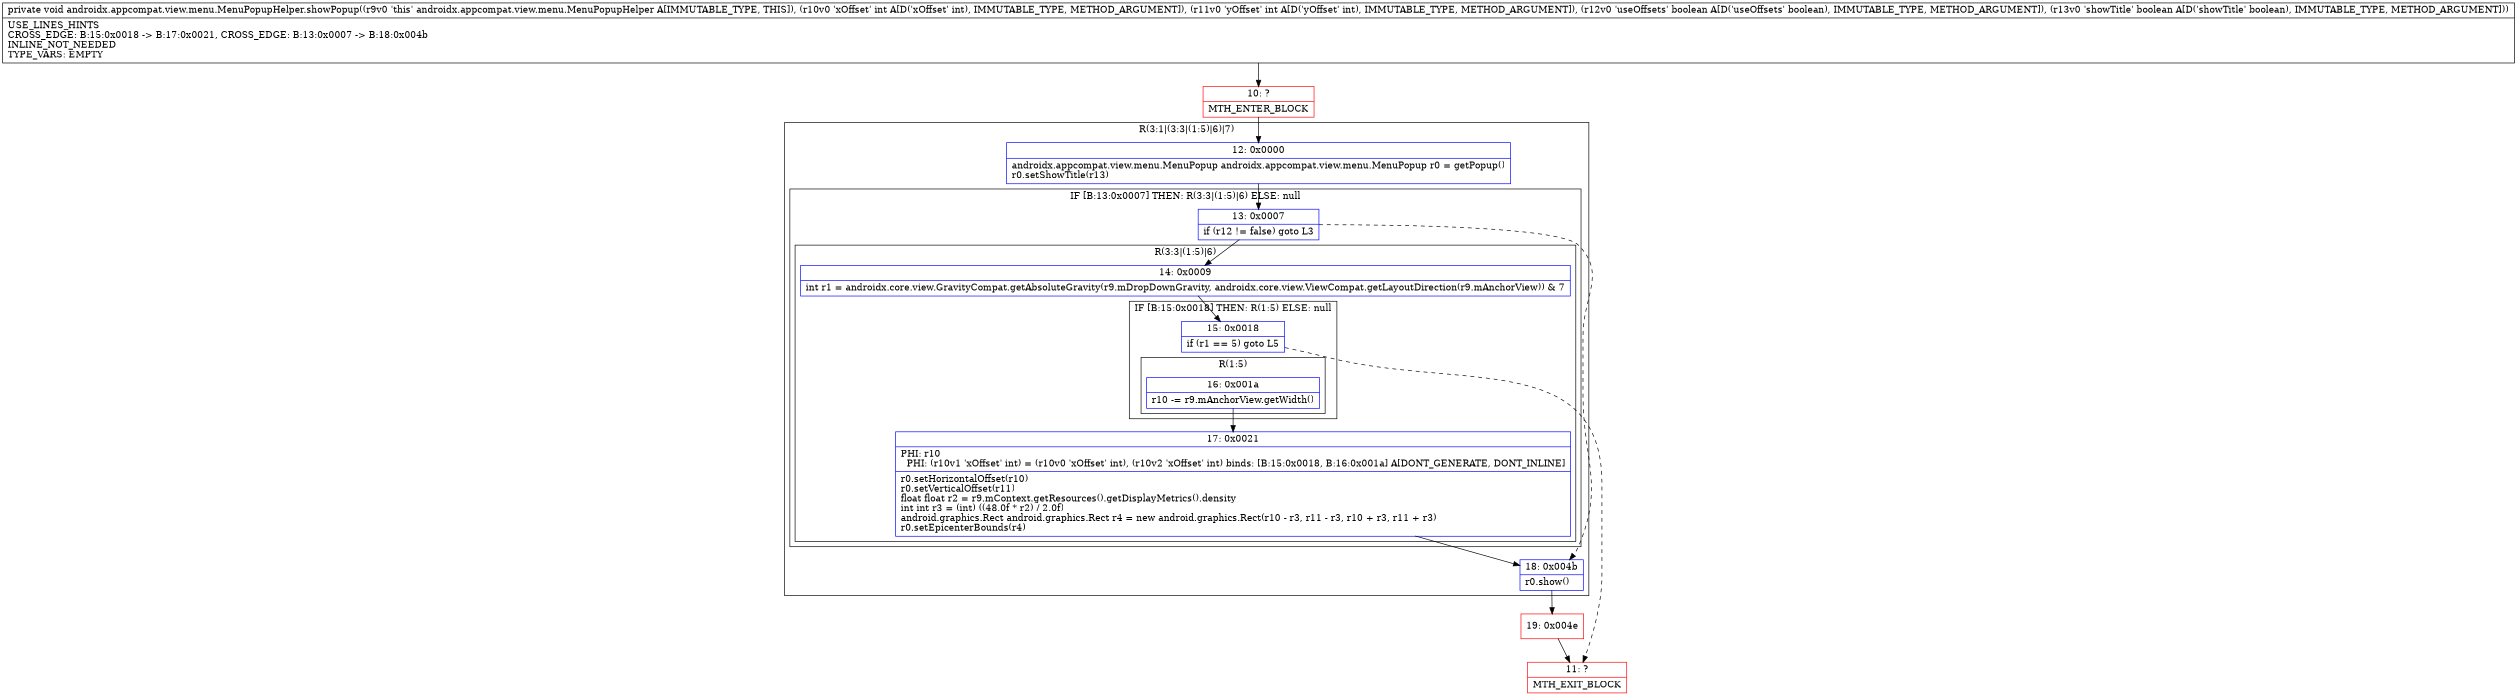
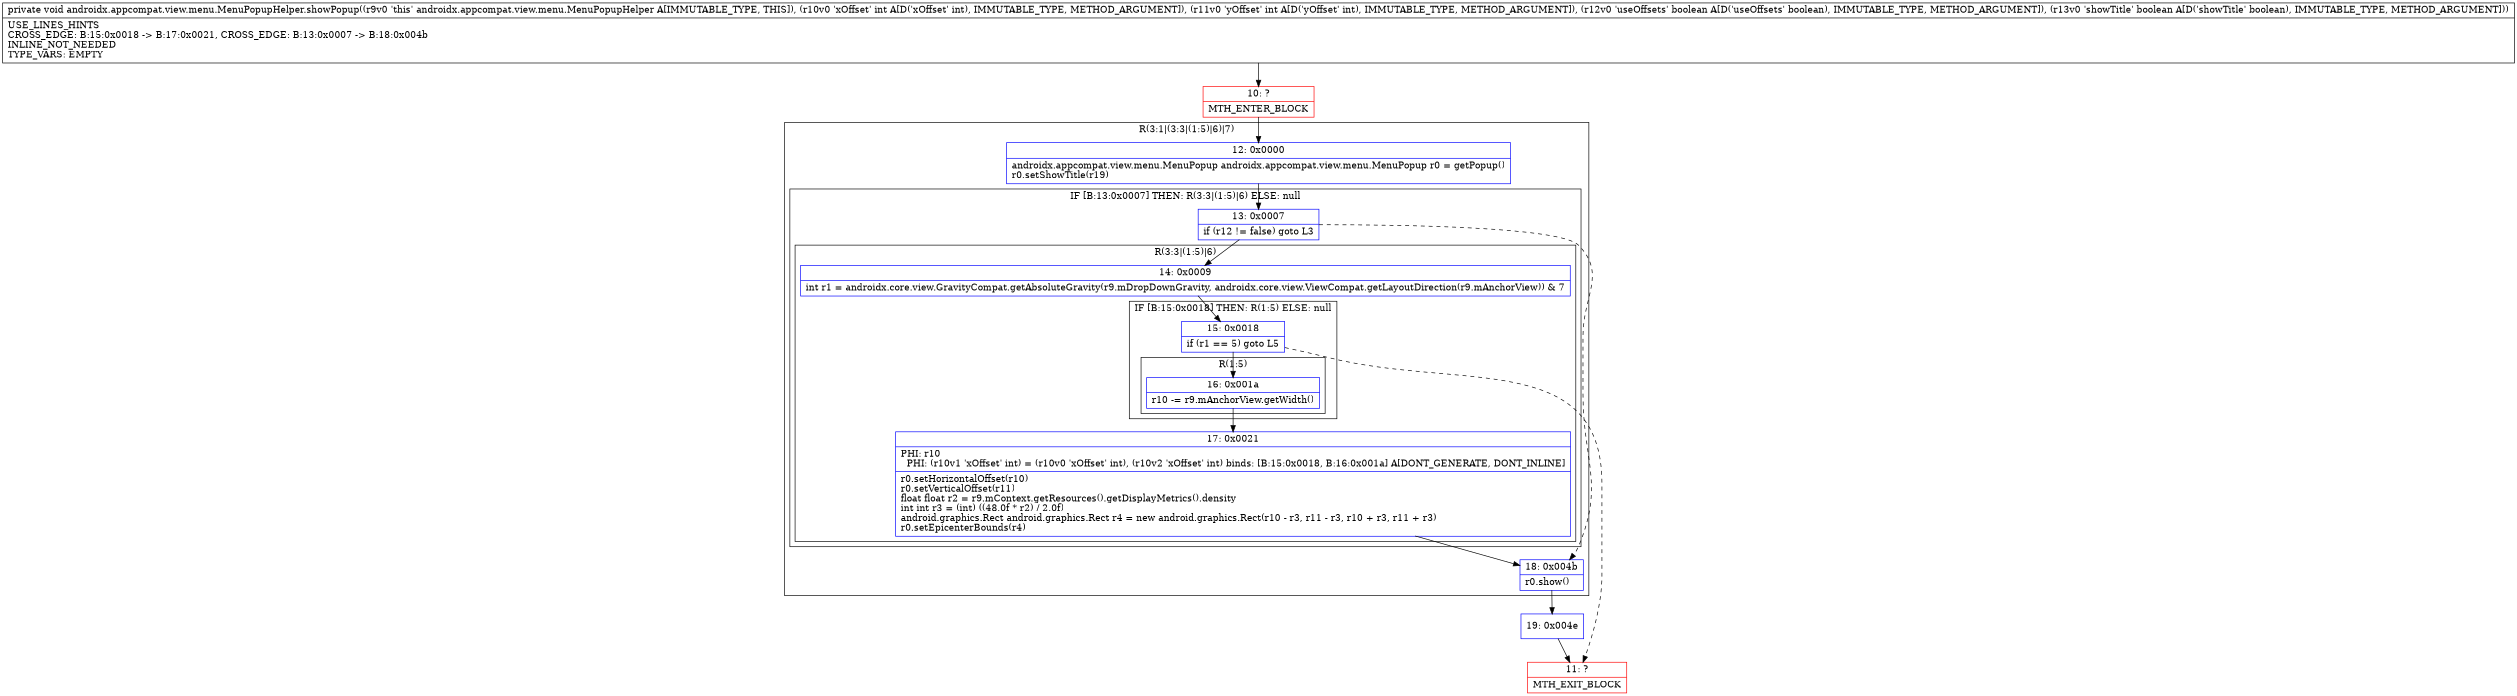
  digraph {
    node [color=blue shape=record]
    n1 [label="{16\:\ 0x001a|r10 \-= r9.mAnchorView.getWidth()\l}"]
    n2 [label="{15\:\ 0x0018|if (r1 == 5) goto L5\l}"]
    n3 [label="{14\:\ 0x0009|int r1 = androidx.core.view.GravityCompat.getAbsoluteGravity(r9.mDropDownGravity, androidx.core.view.ViewCompat.getLayoutDirection(r9.mAnchorView)) & 7\l}"]
    n4 [label="{17\:\ 0x0021|PHI: r10 \l  PHI: (r10v1 'xOffset' int) = (r10v0 'xOffset' int), (r10v2 'xOffset' int) binds: [B:15:0x0018, B:16:0x001a] A[DONT_GENERATE, DONT_INLINE]\l|r0.setHorizontalOffset(r10)\lr0.setVerticalOffset(r11)\lfloat float r2 = r9.mContext.getResources().getDisplayMetrics().density\lint int r3 = (int) ((48.0f * r2) \/ 2.0f)\landroid.graphics.Rect android.graphics.Rect r4 = new android.graphics.Rect(r10 \- r3, r11 \- r3, r10 + r3, r11 + r3)\lr0.setEpicenterBounds(r4)\l}"]
    n5 [label="{13\:\ 0x0007|if (r12 != false) goto L3\l}"]
-   n6 [label="{12\:\ 0x0000|androidx.appcompat.view.menu.MenuPopup androidx.appcompat.view.menu.MenuPopup r0 = getPopup()\lr0.setShowTitle(r13)\l}"]
+   n6 [label="{12\:\ 0x0000|androidx.appcompat.view.menu.MenuPopup androidx.appcompat.view.menu.MenuPopup r0 = getPopup()\lr0.setShowTitle(r19)\l}"]
    n7 [label="{18\:\ 0x004b|r0.show()\l}"]
    n8 [color=red label="{11\:\ ?|MTH_EXIT_BLOCK\l}"]
-   n9 [color=red label="{19\:\ 0x004e}"]
+   n9 [label="{19\:\ 0x004e}"]
    n10 [color=red label="{10\:\ ?|MTH_ENTER_BLOCK\l}"]
    n11 [label="{private void androidx.appcompat.view.menu.MenuPopupHelper.showPopup((r9v0 'this' androidx.appcompat.view.menu.MenuPopupHelper A[IMMUTABLE_TYPE, THIS]), (r10v0 'xOffset' int A[D('xOffset' int), IMMUTABLE_TYPE, METHOD_ARGUMENT]), (r11v0 'yOffset' int A[D('yOffset' int), IMMUTABLE_TYPE, METHOD_ARGUMENT]), (r12v0 'useOffsets' boolean A[D('useOffsets' boolean), IMMUTABLE_TYPE, METHOD_ARGUMENT]), (r13v0 'showTitle' boolean A[D('showTitle' boolean), IMMUTABLE_TYPE, METHOD_ARGUMENT]))  | USE_LINES_HINTS\lCROSS_EDGE: B:15:0x0018 \-\> B:17:0x0021, CROSS_EDGE: B:13:0x0007 \-\> B:18:0x004b\lINLINE_NOT_NEEDED\lTYPE_VARS: EMPTY\l}" color=""]
    subgraph cluster_1 {
      label="R(3:1|(3:3|(1:5)|6)|7)"
      n6
      n7
      subgraph cluster_2 {
        label="IF [B:13:0x0007] THEN: R(3:3|(1:5)|6) ELSE: null"
        n5
        subgraph cluster_3 {
          label="R(3:3|(1:5)|6)"
          n3
          n4
          subgraph cluster_4 {
            label="IF [B:15:0x0018] THEN: R(1:5) ELSE: null"
            n2
            subgraph cluster_5 {
              label="R(1:5)"
              n1
            }
          }
        }
      }
    }
    n1 -> n4
+   n2 -> n1
    n2 -> n8 [style=dashed]
    n3 -> n2
    n4 -> n7
    n5 -> n3
    n5 -> n7 [style=dashed]
    n6 -> n5
    n7 -> n9
    n9 -> n8
    n10 -> n6
    n11 -> n10
  }
